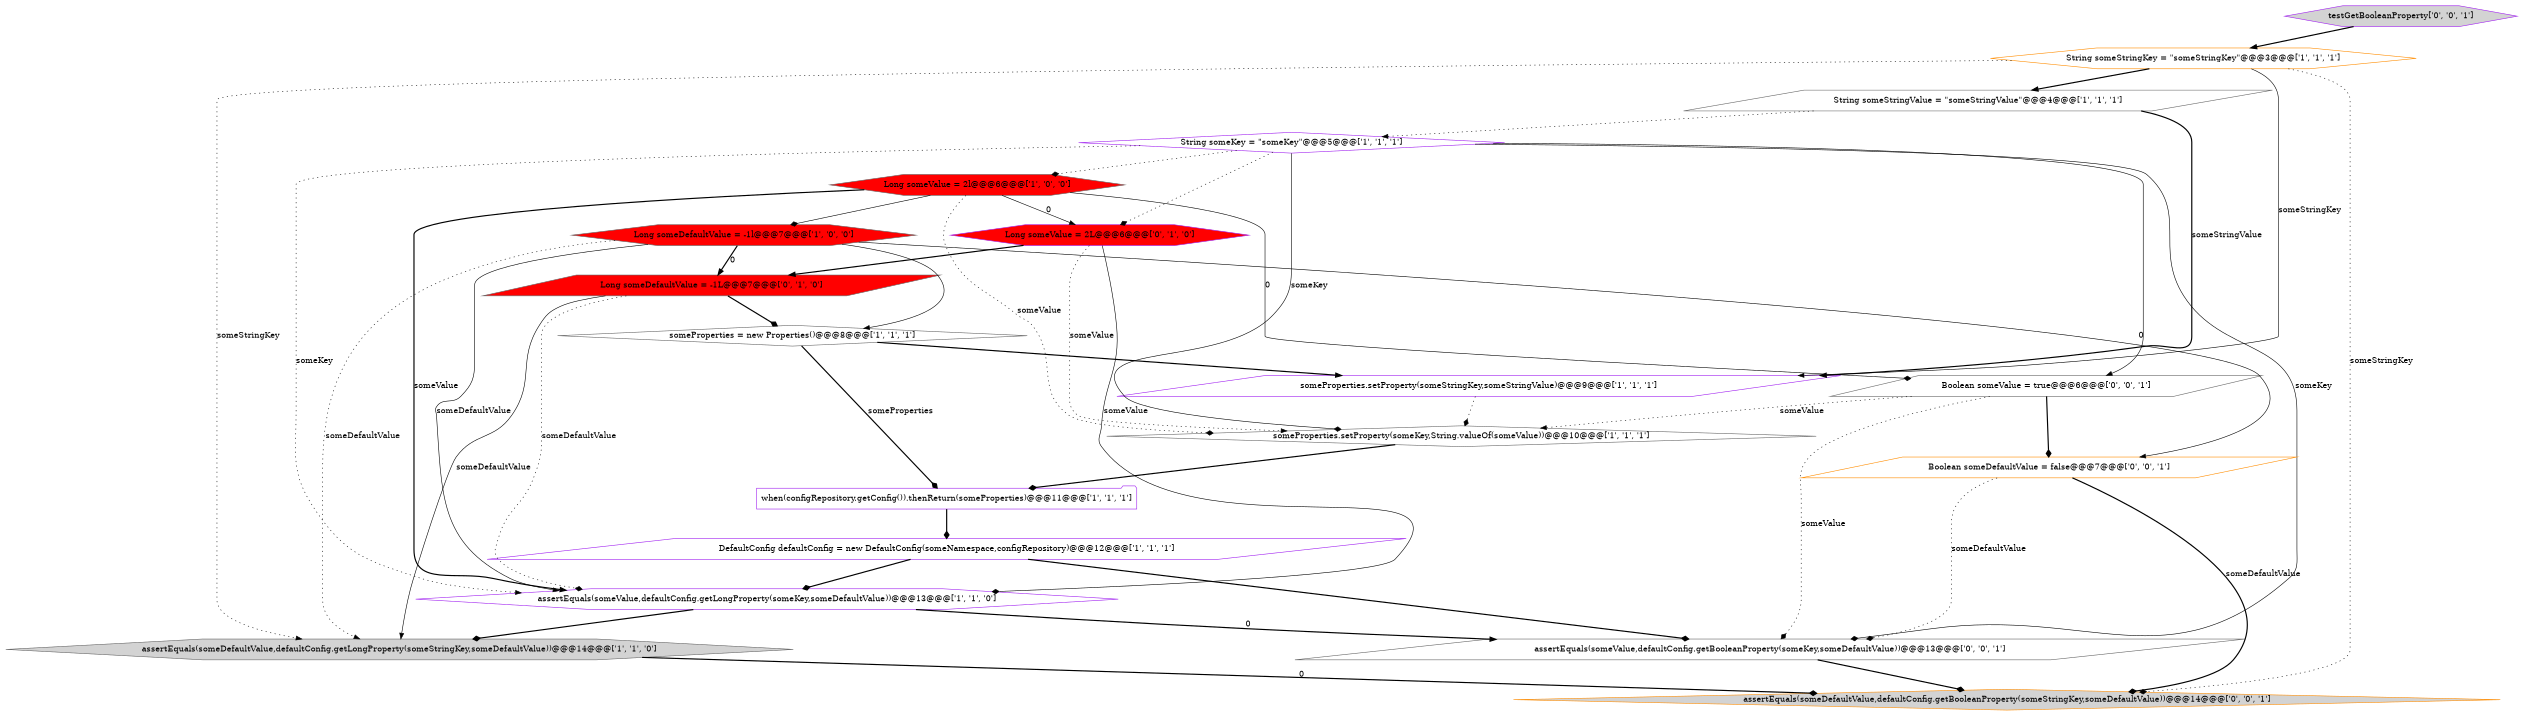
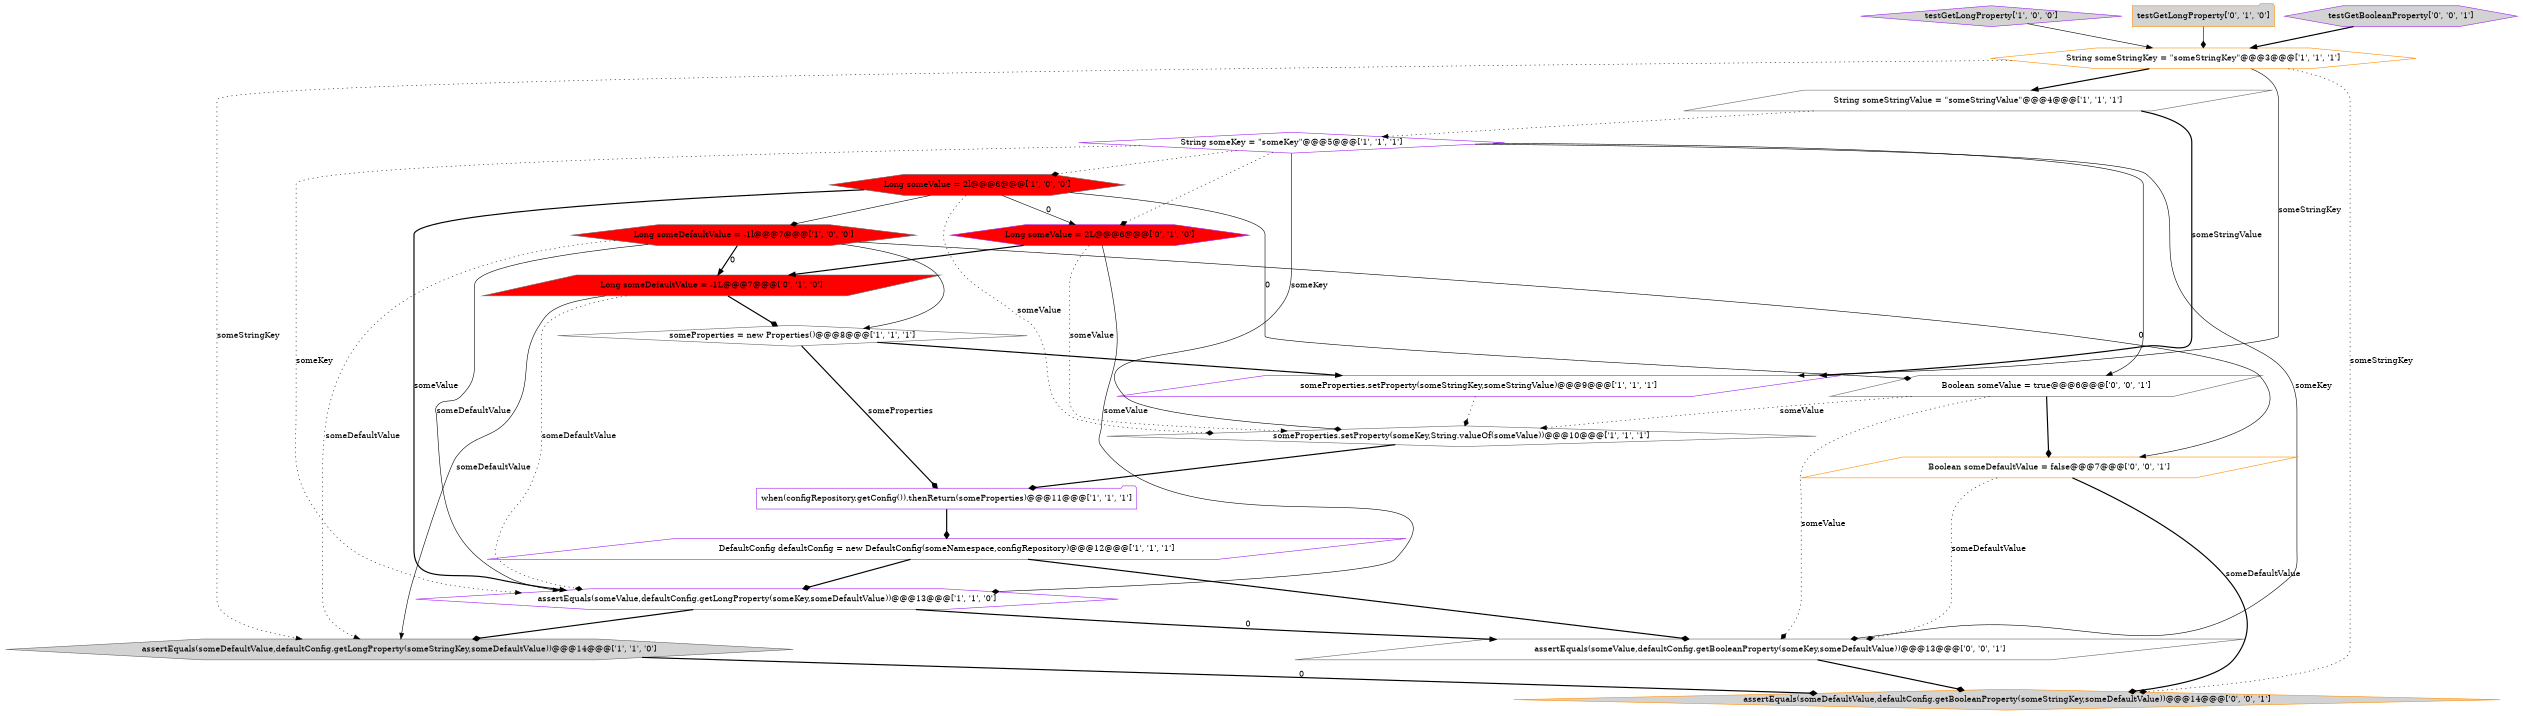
  digraph {
    fontname="DejaVu Serif"
    node [color=gray40 fillcolor=white fontname="DejaVu Serif" shape=parallelogram style=filled]
    edge [arrowhead=diamond fontname="DejaVu Serif" style=bold]
    n1 [label="String someStringValue = \"someStringValue\"@@@4@@@['1', '1', '1']"]
    n2 [color=purple label="someProperties.setProperty(someStringKey,someStringValue)@@@9@@@['1', '1', '1']"]
    n3 [color=purple label="String someKey = \"someKey\"@@@5@@@['1', '1', '1']" shape=diamond]
    n4 [label="someProperties.setProperty(someKey,String.valueOf(someValue))@@@10@@@['1', '1', '1']" shape=diamond]
    n5 [color=purple label="assertEquals(someValue,defaultConfig.getLongProperty(someKey,someDefaultValue))@@@13@@@['1', '1', '0']" shape=hexagon]
    n6 [label="assertEquals(someValue,defaultConfig.getBooleanProperty(someKey,someDefaultValue))@@@13@@@['0', '0', '1']"]
    n7 [fillcolor=red label="Long someValue = 2l@@@6@@@['1', '0', '0']" shape=hexagon]
    n8 [color=purple fillcolor=red label="Long someValue = 2L@@@6@@@['0', '1', '0']" shape=hexagon]
    n9 [label="Boolean someValue = true@@@6@@@['0', '0', '1']"]
    n10 [fillcolor=lightgray label="assertEquals(someDefaultValue,defaultConfig.getLongProperty(someStringKey,someDefaultValue))@@@14@@@['1', '1', '0']" shape=hexagon]
    n11 [color=darkorange fillcolor=lightgray label="assertEquals(someDefaultValue,defaultConfig.getBooleanProperty(someStringKey,someDefaultValue))@@@14@@@['0', '0', '1']" shape=diamond]
    n12 [color=purple label="when(configRepository.getConfig()).thenReturn(someProperties)@@@11@@@['1', '1', '1']" shape=folder]
    n13 [color=purple label="DefaultConfig defaultConfig = new DefaultConfig(someNamespace,configRepository)@@@12@@@['1', '1', '1']"]
    n14 [fillcolor=red label="Long someDefaultValue = -1l@@@7@@@['1', '0', '0']" shape=hexagon]
    n15 [fillcolor=red label="Long someDefaultValue = -1L@@@7@@@['0', '1', '0']"]
    n16 [label="someProperties = new Properties()@@@8@@@['1', '1', '1']" shape=diamond]
    n17 [color=darkorange label="Boolean someDefaultValue = false@@@7@@@['0', '0', '1']"]
+   n18 [color=purple fillcolor=lightgray label="testGetLongProperty['1', '0', '0']" shape=diamond]
    n19 [color=darkorange label="String someStringKey = \"someStringKey\"@@@3@@@['1', '1', '1']" shape=hexagon]
+   n20 [color=darkorange fillcolor=lightgray label="testGetLongProperty['0', '1', '0']" shape=folder]
    n21 [color=purple fillcolor=lightgray label="testGetBooleanProperty['0', '0', '1']" shape=hexagon]
    n1 -> n2 [arrowhead=normal label=someStringValue]
    n1 -> n3 [arrowhead=normal style=dotted]
    n2 -> n4 [style=dotted]
    n3 -> n4 [label=someKey style=solid]
    n3 -> n5 [arrowhead=normal label=someKey style=dotted]
    n3 -> n6 [label=someKey style=solid]
    n3 -> n7 [style=dotted]
    n3 -> n8 [style=dotted]
    n3 -> n9 [arrowhead=normal style=solid]
    n4 -> n12
    n5 -> n6 [arrowhead=normal label=0]
    n5 -> n10
    n6 -> n11
    n7 -> n4 [label=someValue style=dotted]
    n7 -> n5 [arrowhead=normal label=someValue]
    n7 -> n8 [arrowhead=normal label=0 style=solid]
    n7 -> n9 [label=0 style=solid]
    n7 -> n14 [style=solid]
    n8 -> n4 [arrowhead=normal label=someValue style=dotted]
    n8 -> n5 [label=someValue style=solid]
    n8 -> n15 [arrowhead=normal]
    n9 -> n4 [arrowhead=normal label=someValue style=dotted]
    n9 -> n6 [label=someValue style=dotted]
    n9 -> n17
    n10 -> n11 [label=0]
    n12 -> n13
    n13 -> n5
    n13 -> n6
    n14 -> n5 [arrowhead=normal label=someDefaultValue style=solid]
    n14 -> n10 [arrowhead=normal label=someDefaultValue style=dotted]
    n14 -> n15 [arrowhead=normal label=0]
    n14 -> n16 [arrowhead=normal style=solid]
    n14 -> n17 [arrowhead=normal label=0 style=solid]
    n15 -> n5 [label=someDefaultValue style=dotted]
    n15 -> n10 [arrowhead=normal label=someDefaultValue style=solid]
    n15 -> n16
    n16 -> n2 [arrowhead=normal]
    n16 -> n12 [label=someProperties]
    n17 -> n6 [label=someDefaultValue style=dotted]
    n17 -> n11 [label=someDefaultValue]
+   n18 -> n19 [arrowhead=normal style=solid]
    n19 -> n1 [arrowhead=normal]
    n19 -> n2 [arrowhead=normal label=someStringKey style=solid]
    n19 -> n10 [arrowhead=normal label=someStringKey style=dotted]
    n19 -> n11 [label=someStringKey style=dotted]
+   n20 -> n19 [style=solid]
    n21 -> n19 [arrowhead=normal]
  }
